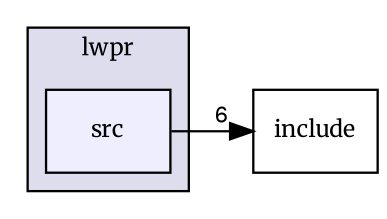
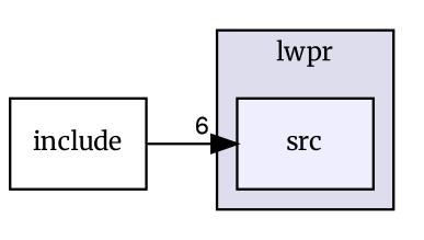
  digraph {
    compound=true
    rankdir=LR
    fontname=Merriweather
    node [fontname=Merriweather fontsize=10 shape=box]
    n1 [fillcolor="#eeeeff" label=src pencolor=black style=filled]
    n2 [label=include]
    subgraph cluster_1 {
      bgcolor="#ddddee"
      fontsize=10
      label=lwpr
      pencolor=black
      n1
    }
-   n1 -> n2 [headlabel=6 labeldistance=1.5 labelfontname=FreeSans labelfontsize=10 fontname=Merriweather]
+   n2 -> n1 [headlabel=6 labeldistance=1.5 labelfontname=FreeSans labelfontsize=10 fontname=Merriweather]
  }
